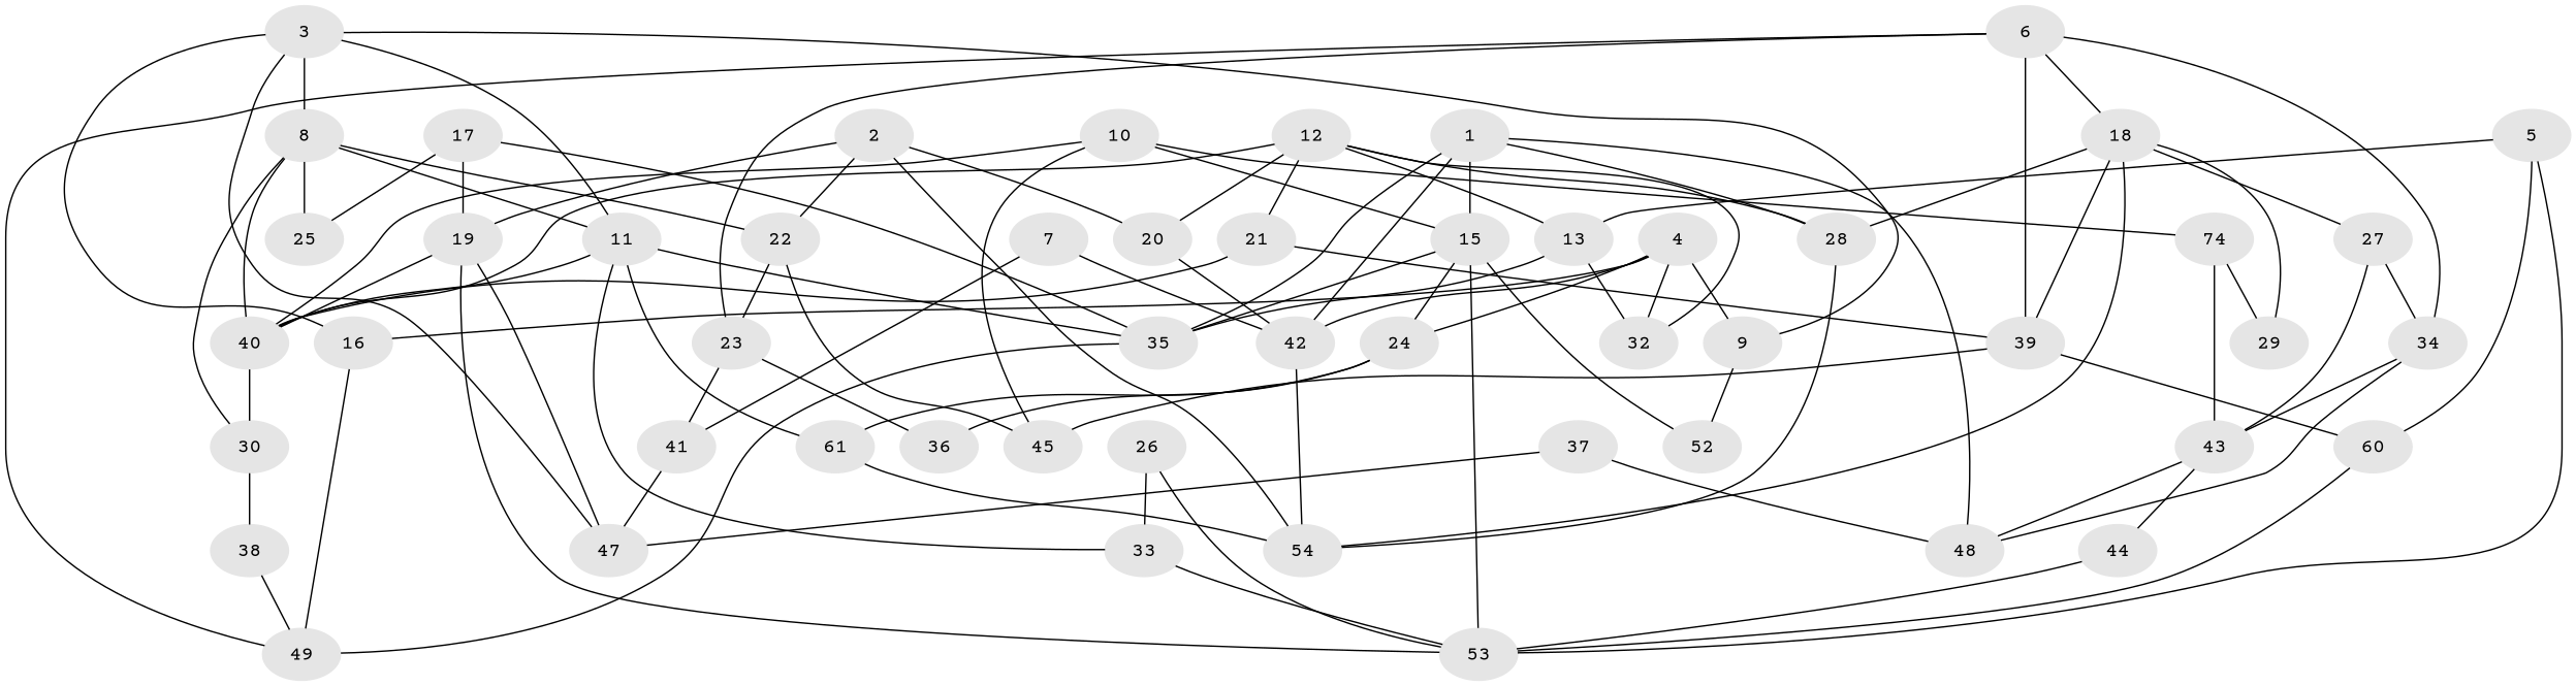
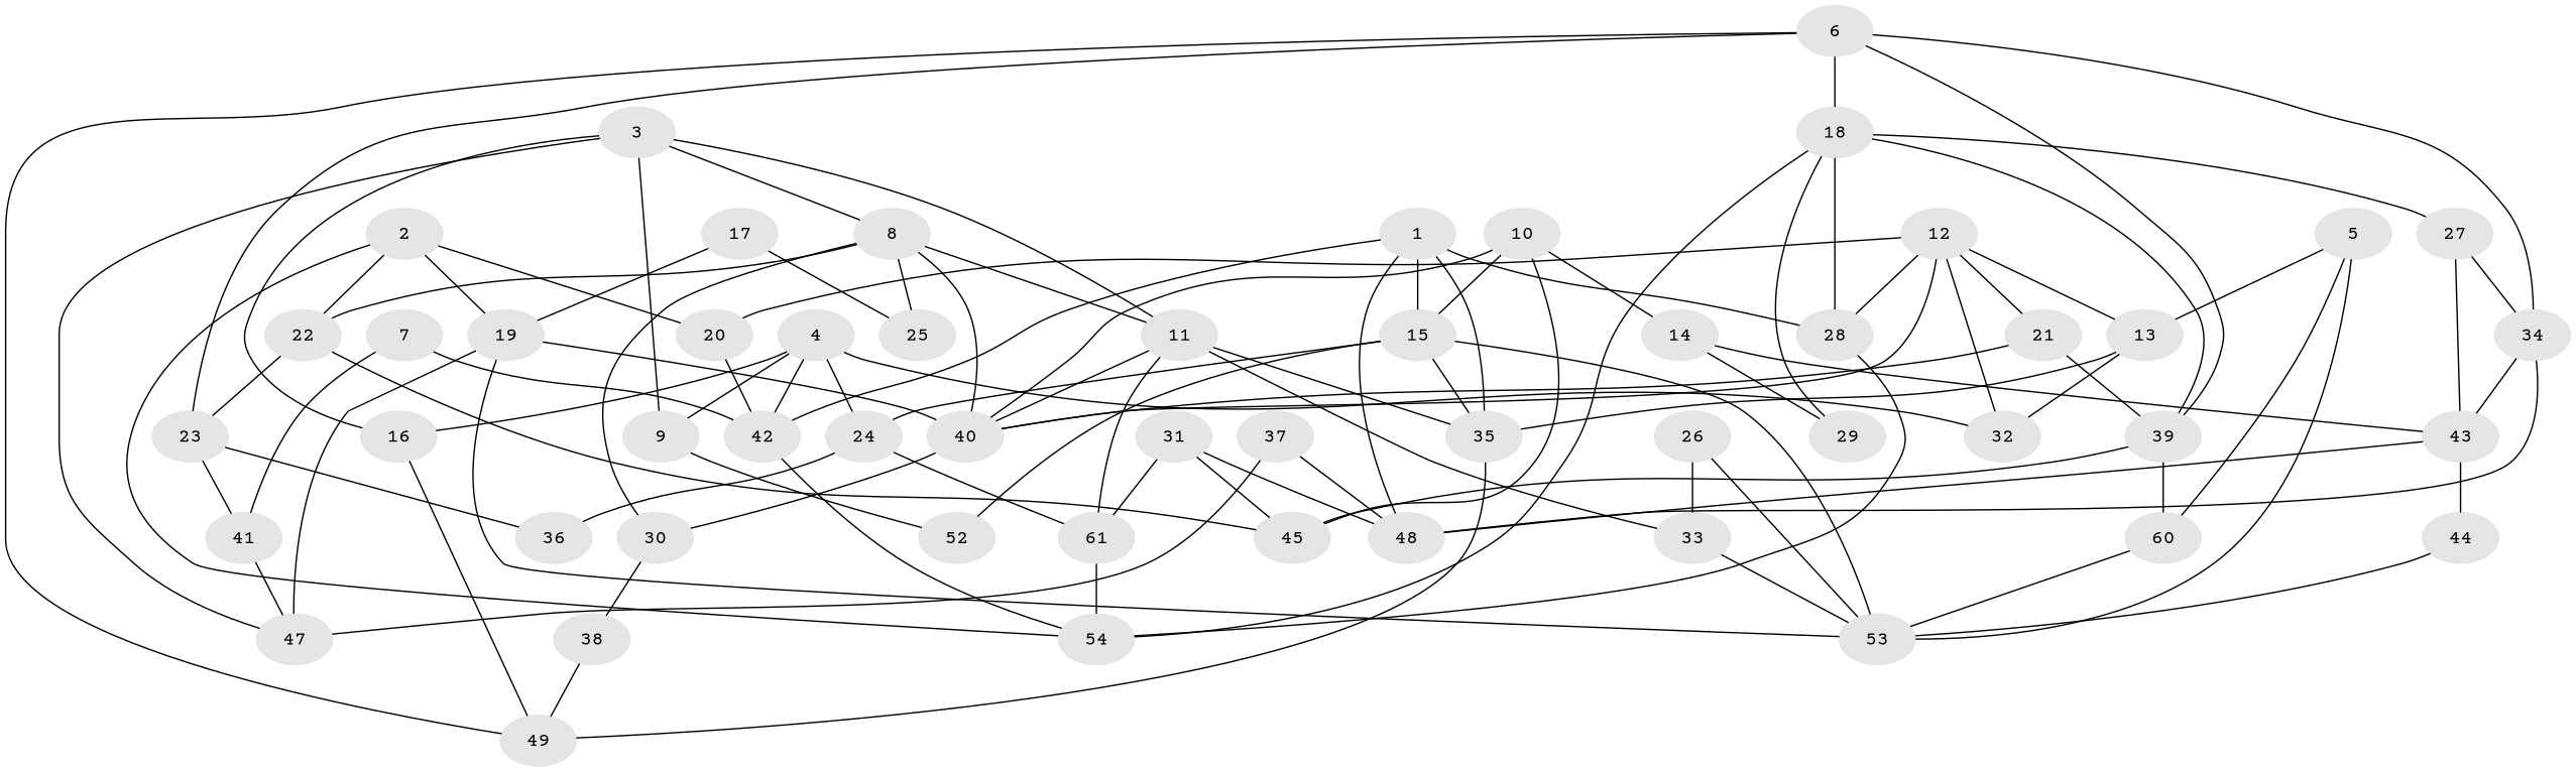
  graph {
    fontname="Courier Prime"
    node [color=gray90 fontname="Courier Prime" style=filled]
    edge [fontname="Courier Prime"]
    1
    15
    28
    35
    42
    48
    24
    53
    52
    54
    49
    2
    19
    20
    22
    47
    40
    23
    45
    3
    8
    9
    11
    16
    25
    30
    33
    n28 [label=61]
    4
    32
    36
    5
    13
    n34 [label=60]
    6
    18
    34
    39
    29
    27
    41
    43
    7
    38
    10
-   14 [label=74]
+   14
    12
    21
    44
    17
    26
+   31
    37
    1 -- 15
    1 -- 28
    1 -- 35
    1 -- 42
    1 -- 48
    15 -- 35
    15 -- 24
    15 -- 53
    15 -- 52
    28 -- 54
    35 -- 49
    42 -- 54
    24 -- n28
    24 -- 36
    2 -- 54
    2 -- 19
    2 -- 20
    2 -- 22
    19 -- 53
    19 -- 47
    19 -- 40
    20 -- 42
    22 -- 23
    22 -- 45
    40 -- 30
    23 -- 36
    23 -- 41
    3 -- 47
    3 -- 8
    3 -- 9
    3 -- 11
    3 -- 16
    8 -- 22
    8 -- 40
    8 -- 11
    8 -- 25
    8 -- 30
    9 -- 52
    11 -- 35
    11 -- 40
    11 -- 33
    11 -- n28
    16 -- 49
    30 -- 38
    33 -- 53
    n28 -- 54
    4 -- 42
    4 -- 24
    4 -- 9
    4 -- 16
    4 -- 32
    5 -- 53
    5 -- 13
    5 -- n34
    13 -- 35
    13 -- 32
    n34 -- 53
    6 -- 49
    6 -- 23
    6 -- 18
    6 -- 34
    6 -- 39
    18 -- 28
    18 -- 54
    18 -- 39
    18 -- 29
    18 -- 27
    34 -- 48
    34 -- 43
    39 -- 45
    39 -- n34
    27 -- 34
    27 -- 43
    41 -- 47
    43 -- 48
    43 -- 44
    7 -- 42
    7 -- 41
    38 -- 49
    10 -- 15
    10 -- 40
    10 -- 45
    10 -- 14
    14 -- 29
    14 -- 43
    12 -- 28
    12 -- 20
    12 -- 40
    12 -- 32
    12 -- 13
    12 -- 21
    21 -- 40
    21 -- 39
    44 -- 53
-   17 -- 35
    17 -- 19
    17 -- 25
    26 -- 53
    26 -- 33
+   31 -- 48
+   31 -- 45
+   31 -- n28
    37 -- 48
    37 -- 47
  }
